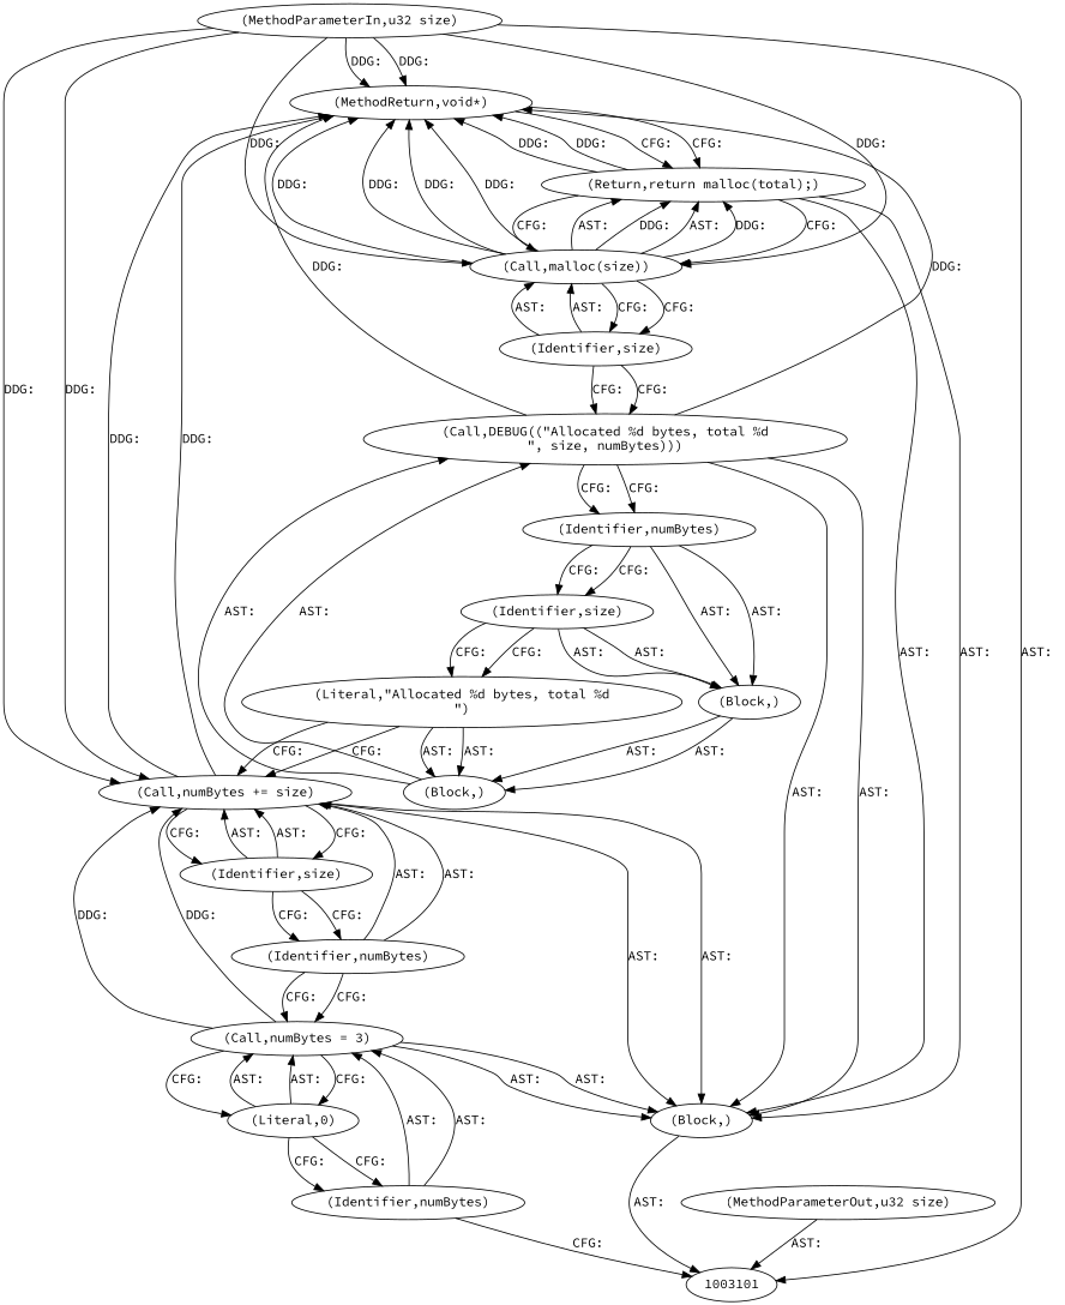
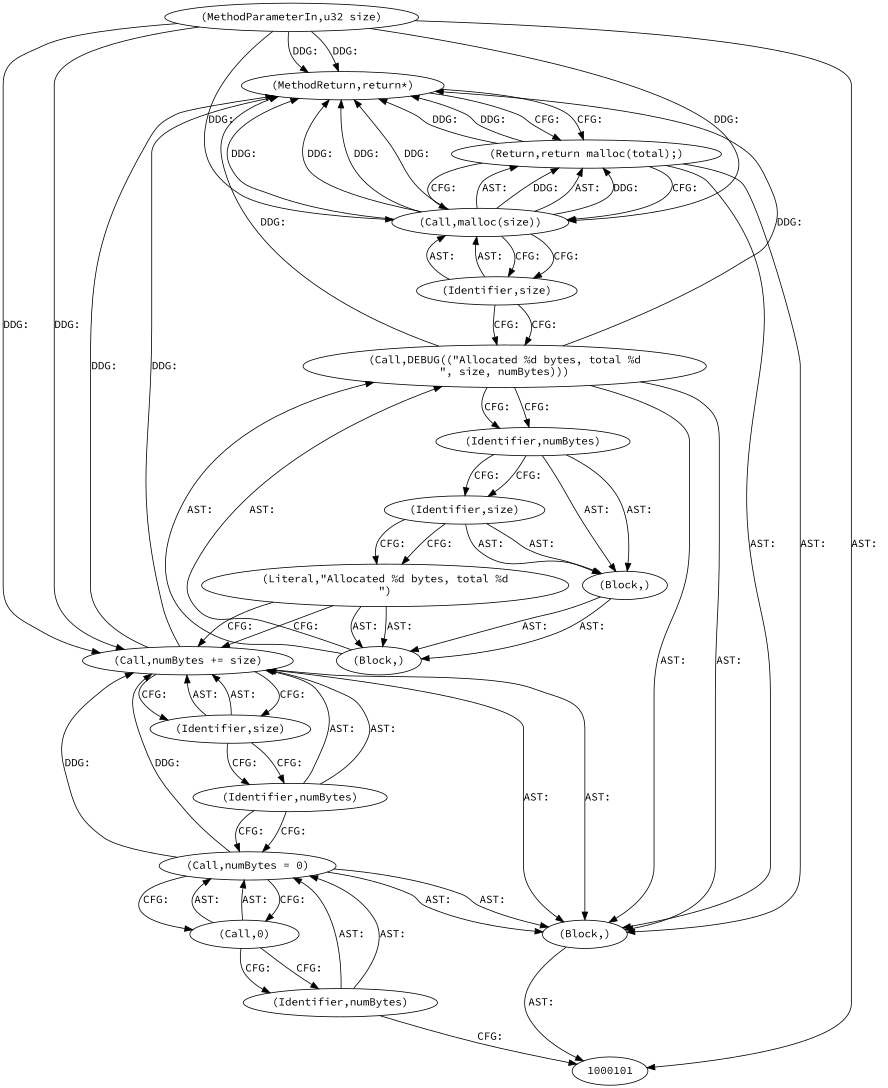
  digraph {
    fontname="Source Code Pro"
    node [fontname="Source Code Pro"]
    edge [fontname="Source Code Pro"]
-   n1 [label="(MethodReturn,void*)"]
+   n1 [label="(MethodReturn,return*)"]
    n2 [label="(Return,return malloc(total);)"]
    n3 [label="(Call,malloc(size))"]
    n4 [label="(Block,)"]
    n5 [label="(MethodParameterIn,u32 size)"]
-   1000101 [label=1003101]
+   1000101
    n7 [label="(Call,numBytes += size)"]
    n8 [label="(Identifier,size)"]
    n9 [label="(Identifier,size)"]
-   n10 [label="(MethodParameterOut,u32 size)"]
    n11 [label="(Call,DEBUG((\"Allocated %d bytes, total %d\n\", size, numBytes)))"]
    n12 [label="(Identifier,numBytes)"]
-   n13 [label="(Call,numBytes = 3)"]
-   n14 [label="(Literal,0)"]
+   n13 [label="(Call,numBytes = 0)"]
+   n14 [label="(Call,0)"]
    n15 [label="(Identifier,numBytes)"]
    n16 [label="(Identifier,numBytes)"]
    n17 [label="(Block,)"]
    n18 [label="(Literal,\"Allocated %d bytes, total %d\n\")"]
    n19 [label="(Block,)"]
    n20 [label="(Identifier,size)"]
    n1 -> n2 [label="CFG: "]
    n1 -> n2 [label="CFG: "]
    n2 -> n1 [label="DDG: "]
    n2 -> n1 [label="DDG: "]
    n2 -> n3 [label="CFG: "]
    n2 -> n3 [label="CFG: "]
    n2 -> n4 [label="AST: "]
    n2 -> n4 [label="AST: "]
    n3 -> n1 [label="DDG: "]
    n3 -> n1 [label="DDG: "]
    n3 -> n1 [label="DDG: "]
    n3 -> n1 [label="DDG: "]
    n3 -> n2 [label="AST: "]
    n3 -> n2 [label="DDG: "]
    n3 -> n2 [label="AST: "]
    n3 -> n2 [label="DDG: "]
    n3 -> n8 [label="CFG: "]
    n3 -> n8 [label="CFG: "]
    n4 -> 1000101 [label="AST: "]
    n5 -> n1 [label="DDG: "]
    n5 -> n1 [label="DDG: "]
    n5 -> n3 [label="DDG: "]
    n5 -> n3 [label="DDG: "]
    n5 -> 1000101 [label="AST: "]
    n5 -> n7 [label="DDG: "]
    n5 -> n7 [label="DDG: "]
    n7 -> n1 [label="DDG: "]
    n7 -> n1 [label="DDG: "]
    n7 -> n4 [label="AST: "]
    n7 -> n4 [label="AST: "]
    n7 -> n9 [label="CFG: "]
    n7 -> n9 [label="CFG: "]
    n8 -> n3 [label="AST: "]
    n8 -> n3 [label="AST: "]
    n8 -> n11 [label="CFG: "]
    n8 -> n11 [label="CFG: "]
    n9 -> n7 [label="AST: "]
    n9 -> n7 [label="AST: "]
    n9 -> n16 [label="CFG: "]
    n9 -> n16 [label="CFG: "]
-   n10 -> 1000101 [label="AST: "]
    n11 -> n1 [label="DDG: "]
    n11 -> n1 [label="DDG: "]
    n11 -> n4 [label="AST: "]
    n11 -> n4 [label="AST: "]
    n11 -> n12 [label="CFG: "]
    n11 -> n12 [label="CFG: "]
    n12 -> n19 [label="AST: "]
    n12 -> n19 [label="AST: "]
    n12 -> n20 [label="CFG: "]
    n12 -> n20 [label="CFG: "]
    n13 -> n4 [label="AST: "]
    n13 -> n4 [label="AST: "]
    n13 -> n7 [label="DDG: "]
    n13 -> n7 [label="DDG: "]
    n13 -> n14 [label="CFG: "]
    n13 -> n14 [label="CFG: "]
    n14 -> n13 [label="AST: "]
    n14 -> n13 [label="AST: "]
    n14 -> n15 [label="CFG: "]
    n14 -> n15 [label="CFG: "]
    n15 -> 1000101 [label="CFG: "]
    n15 -> n13 [label="AST: "]
    n15 -> n13 [label="AST: "]
    n16 -> n7 [label="AST: "]
    n16 -> n7 [label="AST: "]
    n16 -> n13 [label="CFG: "]
    n16 -> n13 [label="CFG: "]
    n17 -> n11 [label="AST: "]
    n17 -> n11 [label="AST: "]
    n18 -> n7 [label="CFG: "]
    n18 -> n7 [label="CFG: "]
    n18 -> n17 [label="AST: "]
    n18 -> n17 [label="AST: "]
    n19 -> n17 [label="AST: "]
    n19 -> n17 [label="AST: "]
    n20 -> n18 [label="CFG: "]
    n20 -> n18 [label="CFG: "]
    n20 -> n19 [label="AST: "]
    n20 -> n19 [label="AST: "]
  }
